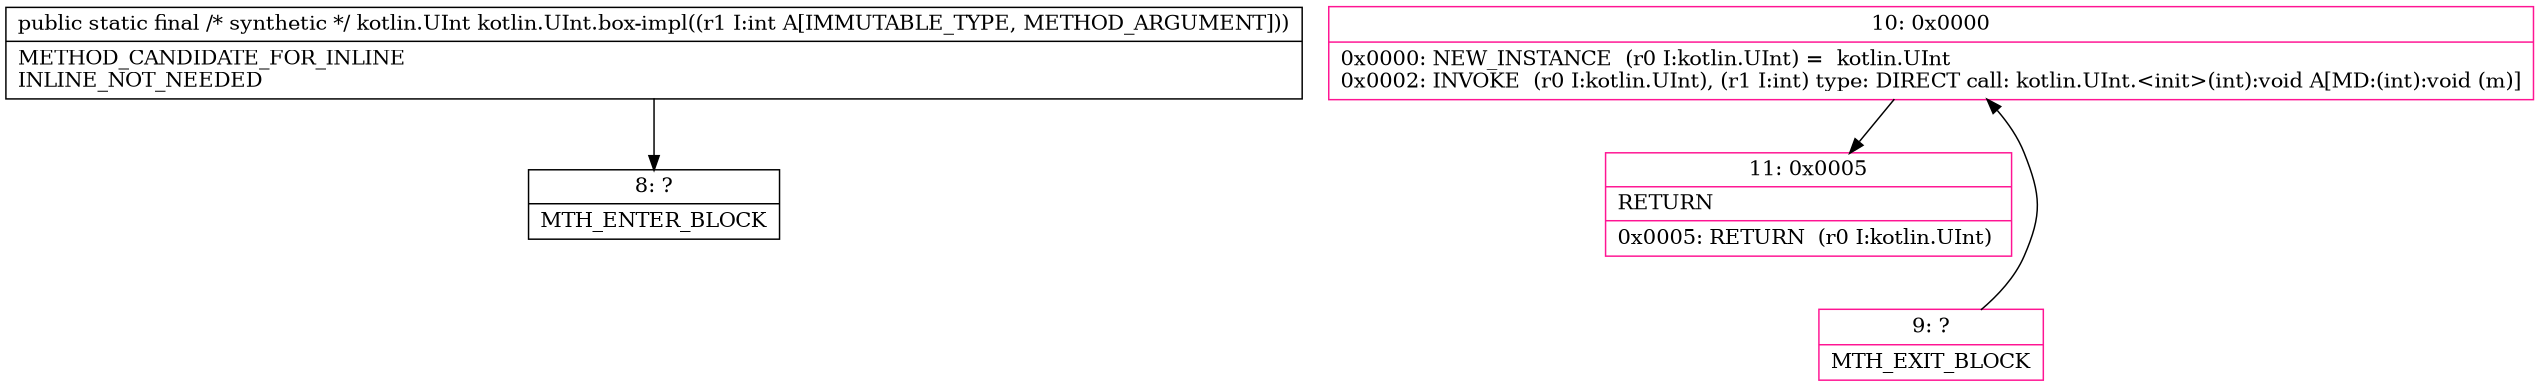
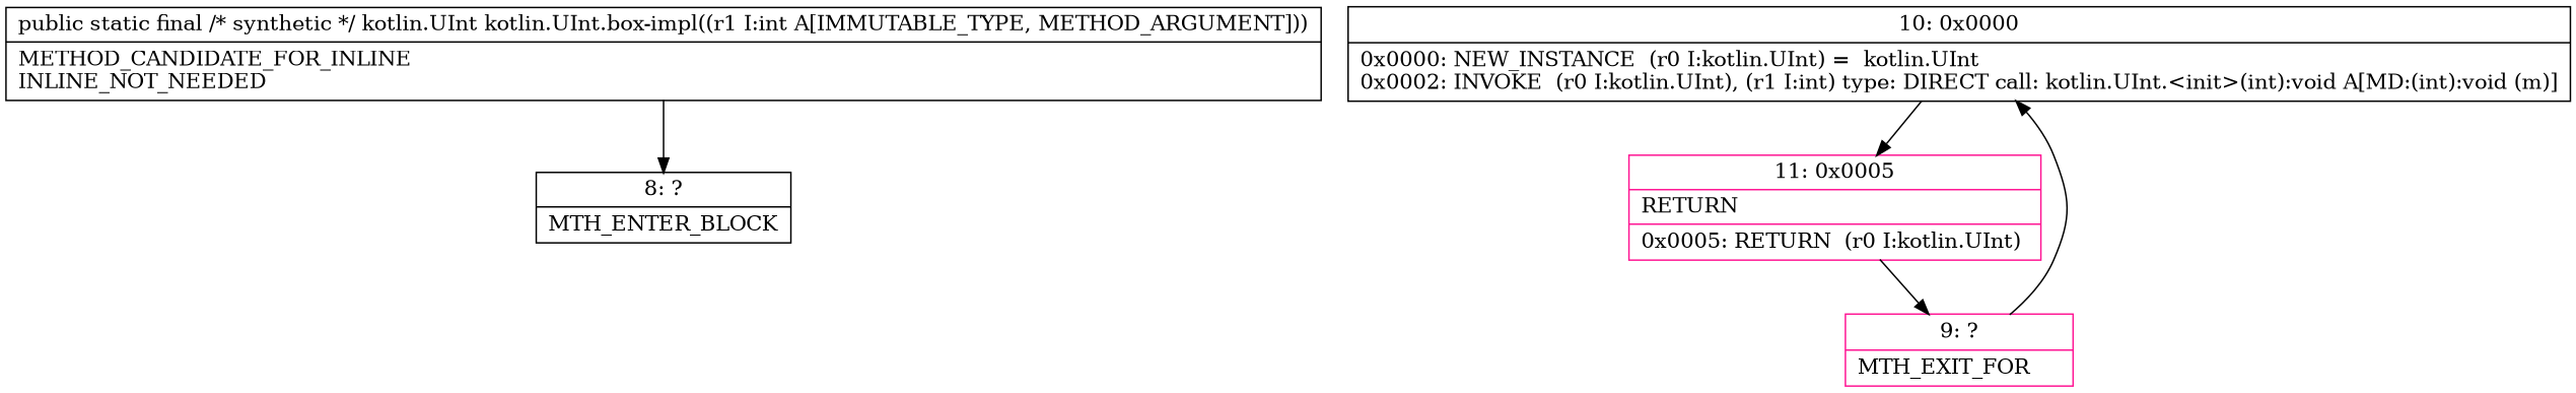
  digraph {
    node [color=black shape=record]
    n1 [label="{8\:\ ?|MTH_ENTER_BLOCK\l}"]
-   n2 [color=deeppink label="{10\:\ 0x0000|0x0000: NEW_INSTANCE  (r0 I:kotlin.UInt) =  kotlin.UInt \l0x0002: INVOKE  (r0 I:kotlin.UInt), (r1 I:int) type: DIRECT call: kotlin.UInt.\<init\>(int):void A[MD:(int):void (m)]\l}"]
+   n2 [label="{10\:\ 0x0000|0x0000: NEW_INSTANCE  (r0 I:kotlin.UInt) =  kotlin.UInt \l0x0002: INVOKE  (r0 I:kotlin.UInt), (r1 I:int) type: DIRECT call: kotlin.UInt.\<init\>(int):void A[MD:(int):void (m)]\l}"]
    n3 [color=deeppink label="{11\:\ 0x0005|RETURN\l|0x0005: RETURN  (r0 I:kotlin.UInt) \l}"]
-   n4 [color=deeppink label="{9\:\ ?|MTH_EXIT_BLOCK\l}"]
+   n4 [color=deeppink label="{9\:\ ?|MTH_EXIT_FOR\l}"]
    n5 [label="{public static final \/* synthetic *\/ kotlin.UInt kotlin.UInt.box\-impl((r1 I:int A[IMMUTABLE_TYPE, METHOD_ARGUMENT]))  | METHOD_CANDIDATE_FOR_INLINE\lINLINE_NOT_NEEDED\l}"]
    n2 -> n3
+   n3 -> n4
    n4 -> n2
    n5 -> n1
  }
